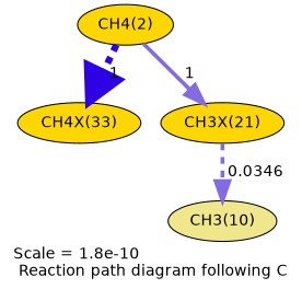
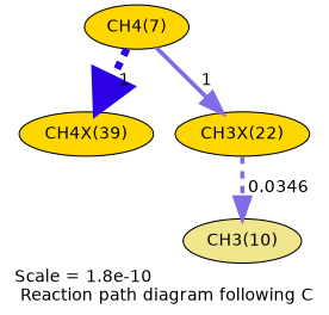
  digraph {
    fontname=Helvetica
    label="Scale = 1.8e-10\l Reaction path diagram following C"
    node [fillcolor=gold fontname=Helvetica style=filled]
    edge [arrowsize=1.73 fontname=Helvetica penwidth=3.46 style=dashed]
-   n1 [label="CH4(2)"]
-   n2 [label="CH4X(33)"]
-   n3 [label="CH3X(21)"]
+   n1 [label="CH4(7)"]
+   n2 [label="CH4X(39)"]
+   n3 [label="CH3X(22)"]
    n4 [fillcolor=khaki label="CH3(10)"]
    n1 -> n2 [arrowsize=3 color="0.7, 1.5, 0.9" label=" 1" penwidth=6]
    n1 -> n3 [color="0.7, 0.534, 0.9" label=" 1" style=solid]
    n3 -> n4 [color="0.7, 0.535, 0.9" label=" 0.0346"]
  }
